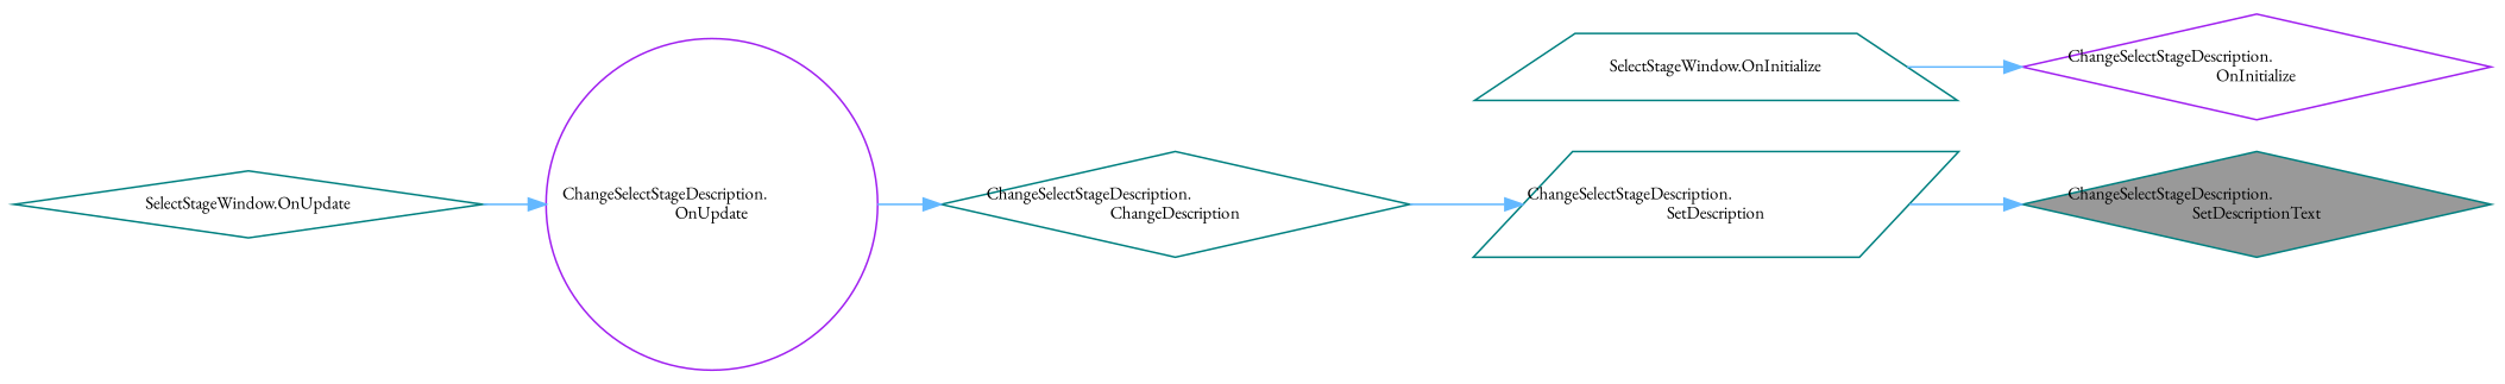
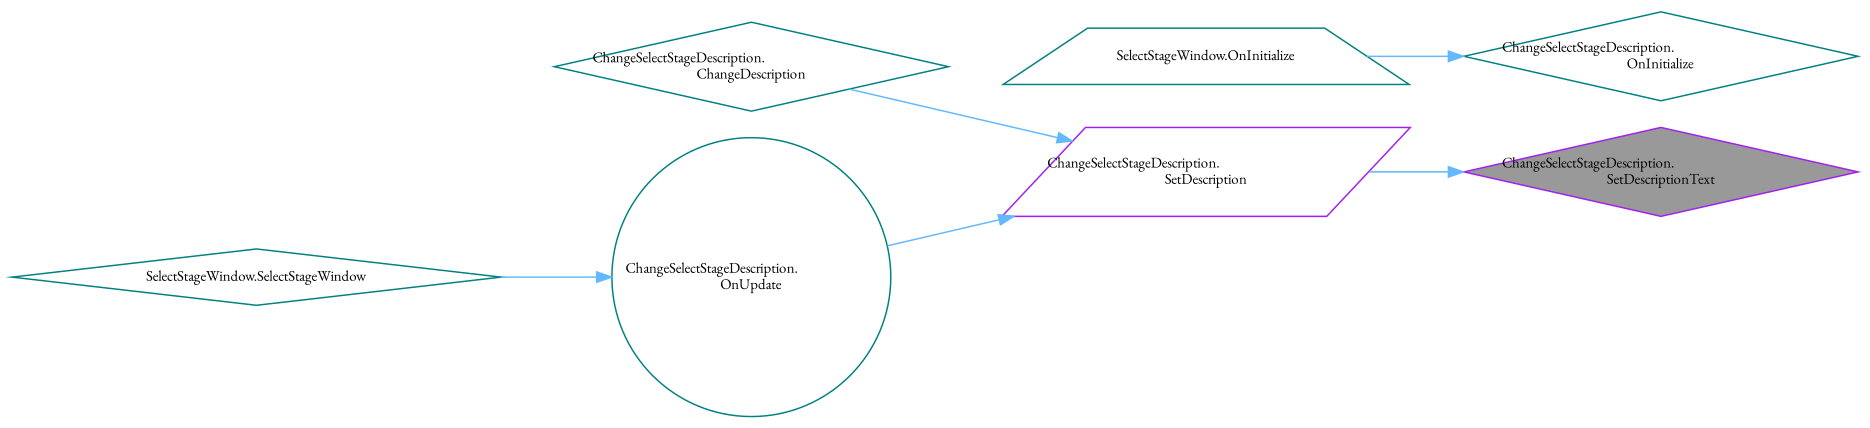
  digraph {
    fontname="EB Garamond"
    rankdir=RL
    node [color=teal fillcolor=white fontname="EB Garamond" fontsize=10 shape=diamond style=filled]
    edge [color=steelblue1 dir=back fontname="EB Garamond" fontsize=10 labelfontname=Helvetica labelfontsize=10 style=solid]
-   n1 [fillcolor=grey60 fontcolor=black height=0.2 label="ChangeSelectStageDescription.\lSetDescriptionText" width=0.4]
-   n2 [height=0.2 label="ChangeSelectStageDescription.\lSetDescription" shape=parallelogram width=0.4]
+   n1 [color=purple fillcolor=grey60 fontcolor=black height=0.2 label="ChangeSelectStageDescription.\lSetDescriptionText" width=0.4]
+   n2 [color=purple height=0.2 label="ChangeSelectStageDescription.\lSetDescription" shape=parallelogram width=0.4]
    n3 [height=0.2 label="ChangeSelectStageDescription.\lChangeDescription" width=0.4]
-   n4 [color=purple height=0.2 label="ChangeSelectStageDescription.\lOnUpdate" shape=circle width=0.4]
-   n5 [color=purple height=0.2 label="ChangeSelectStageDescription.\lOnInitialize" width=0.4]
+   n4 [height=0.2 label="ChangeSelectStageDescription.\lOnUpdate" shape=circle width=0.4]
+   n5 [height=0.2 label="ChangeSelectStageDescription.\lOnInitialize" width=0.4]
    n6 [height=0.2 label="SelectStageWindow.OnInitialize" shape=trapezium width=0.4]
-   n7 [height=0.2 label="SelectStageWindow.OnUpdate" width=0.4]
+   n7 [height=0.2 label="SelectStageWindow.SelectStageWindow" width=0.4]
    n1 -> n2
    n2 -> n3
-   n3 -> n4
+   n2 -> n4
    n4 -> n7
    n5 -> n6
  }
